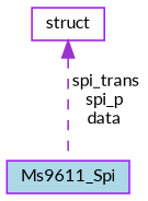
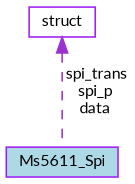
  digraph {
    fontname=Lato
    node [color=purple fontname=Lato fontsize=10 shape=record style=filled]
-   n1 [fillcolor=lightblue fontcolor=black height=0.2 label=Ms9611_Spi width=0.4]
+   n1 [fillcolor=lightblue fontcolor=black height=0.2 label=Ms5611_Spi width=0.4]
    n2 [fillcolor=white height=0.2 label=struct width=0.4]
    n2 -> n1 [color=darkorchid3 dir=back fontname=Lato fontsize=10 label=" spi_trans\nspi_p\ndata" labelfontname=FreeSans labelfontsize=10 style=dashed]
  }
